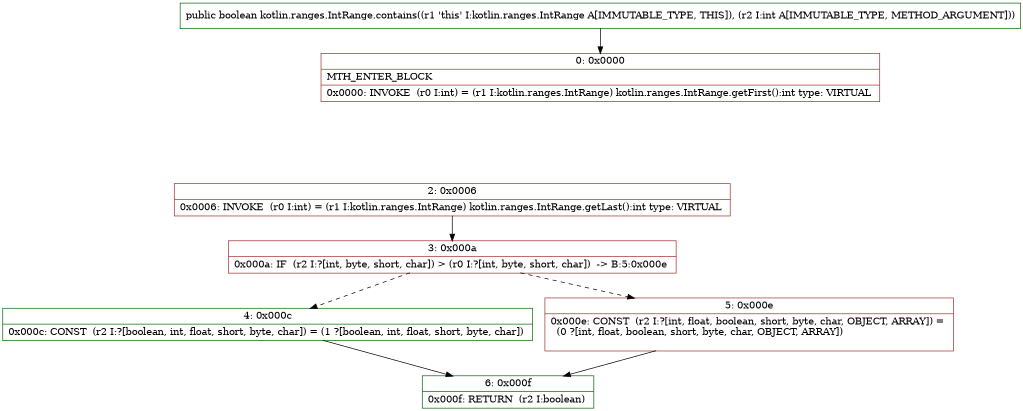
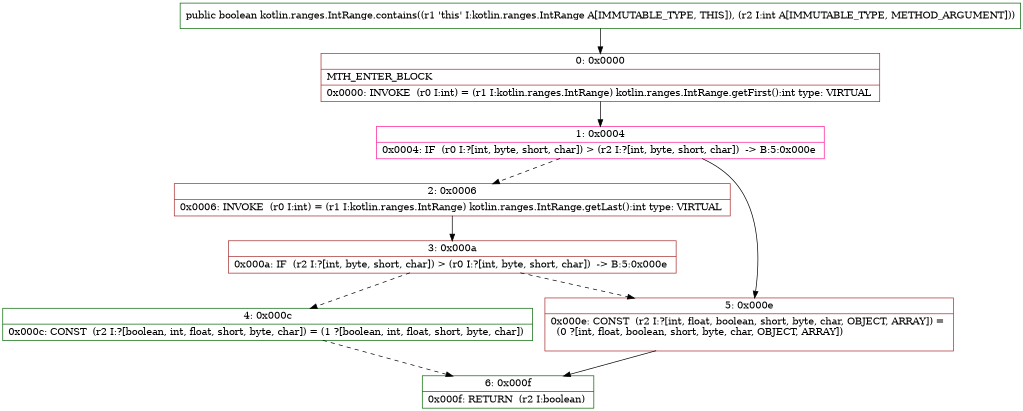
  digraph {
    node [color=brown shape=record]
    n1 [label="{0\:\ 0x0000|MTH_ENTER_BLOCK\l|0x0000: INVOKE  (r0 I:int) = (r1 I:kotlin.ranges.IntRange) kotlin.ranges.IntRange.getFirst():int type: VIRTUAL \l}"]
+   n2 [color=deeppink label="{1\:\ 0x0004|0x0004: IF  (r0 I:?[int, byte, short, char]) \> (r2 I:?[int, byte, short, char])  \-\> B:5:0x000e \l}"]
    n3 [label="{2\:\ 0x0006|0x0006: INVOKE  (r0 I:int) = (r1 I:kotlin.ranges.IntRange) kotlin.ranges.IntRange.getLast():int type: VIRTUAL \l}"]
    n4 [label="{5\:\ 0x000e|0x000e: CONST  (r2 I:?[int, float, boolean, short, byte, char, OBJECT, ARRAY]) = \l  (0 ?[int, float, boolean, short, byte, char, OBJECT, ARRAY])\l \l}"]
    n5 [label="{3\:\ 0x000a|0x000a: IF  (r2 I:?[int, byte, short, char]) \> (r0 I:?[int, byte, short, char])  \-\> B:5:0x000e \l}"]
    n6 [color=darkgreen label="{6\:\ 0x000f|0x000f: RETURN  (r2 I:boolean) \l}"]
    n7 [color=darkgreen label="{4\:\ 0x000c|0x000c: CONST  (r2 I:?[boolean, int, float, short, byte, char]) = (1 ?[boolean, int, float, short, byte, char]) \l}"]
    n8 [color=darkgreen label="{public boolean kotlin.ranges.IntRange.contains((r1 'this' I:kotlin.ranges.IntRange A[IMMUTABLE_TYPE, THIS]), (r2 I:int A[IMMUTABLE_TYPE, METHOD_ARGUMENT])) }"]
+   n1 -> n2
+   n2 -> n3 [style=dashed]
+   n2 -> n4
    n3 -> n5
    n4 -> n6
    n5 -> n4 [style=dashed]
    n5 -> n7 [style=dashed]
-   n7 -> n6
+   n7 -> n6 [style=dashed]
    n8 -> n1
  }
